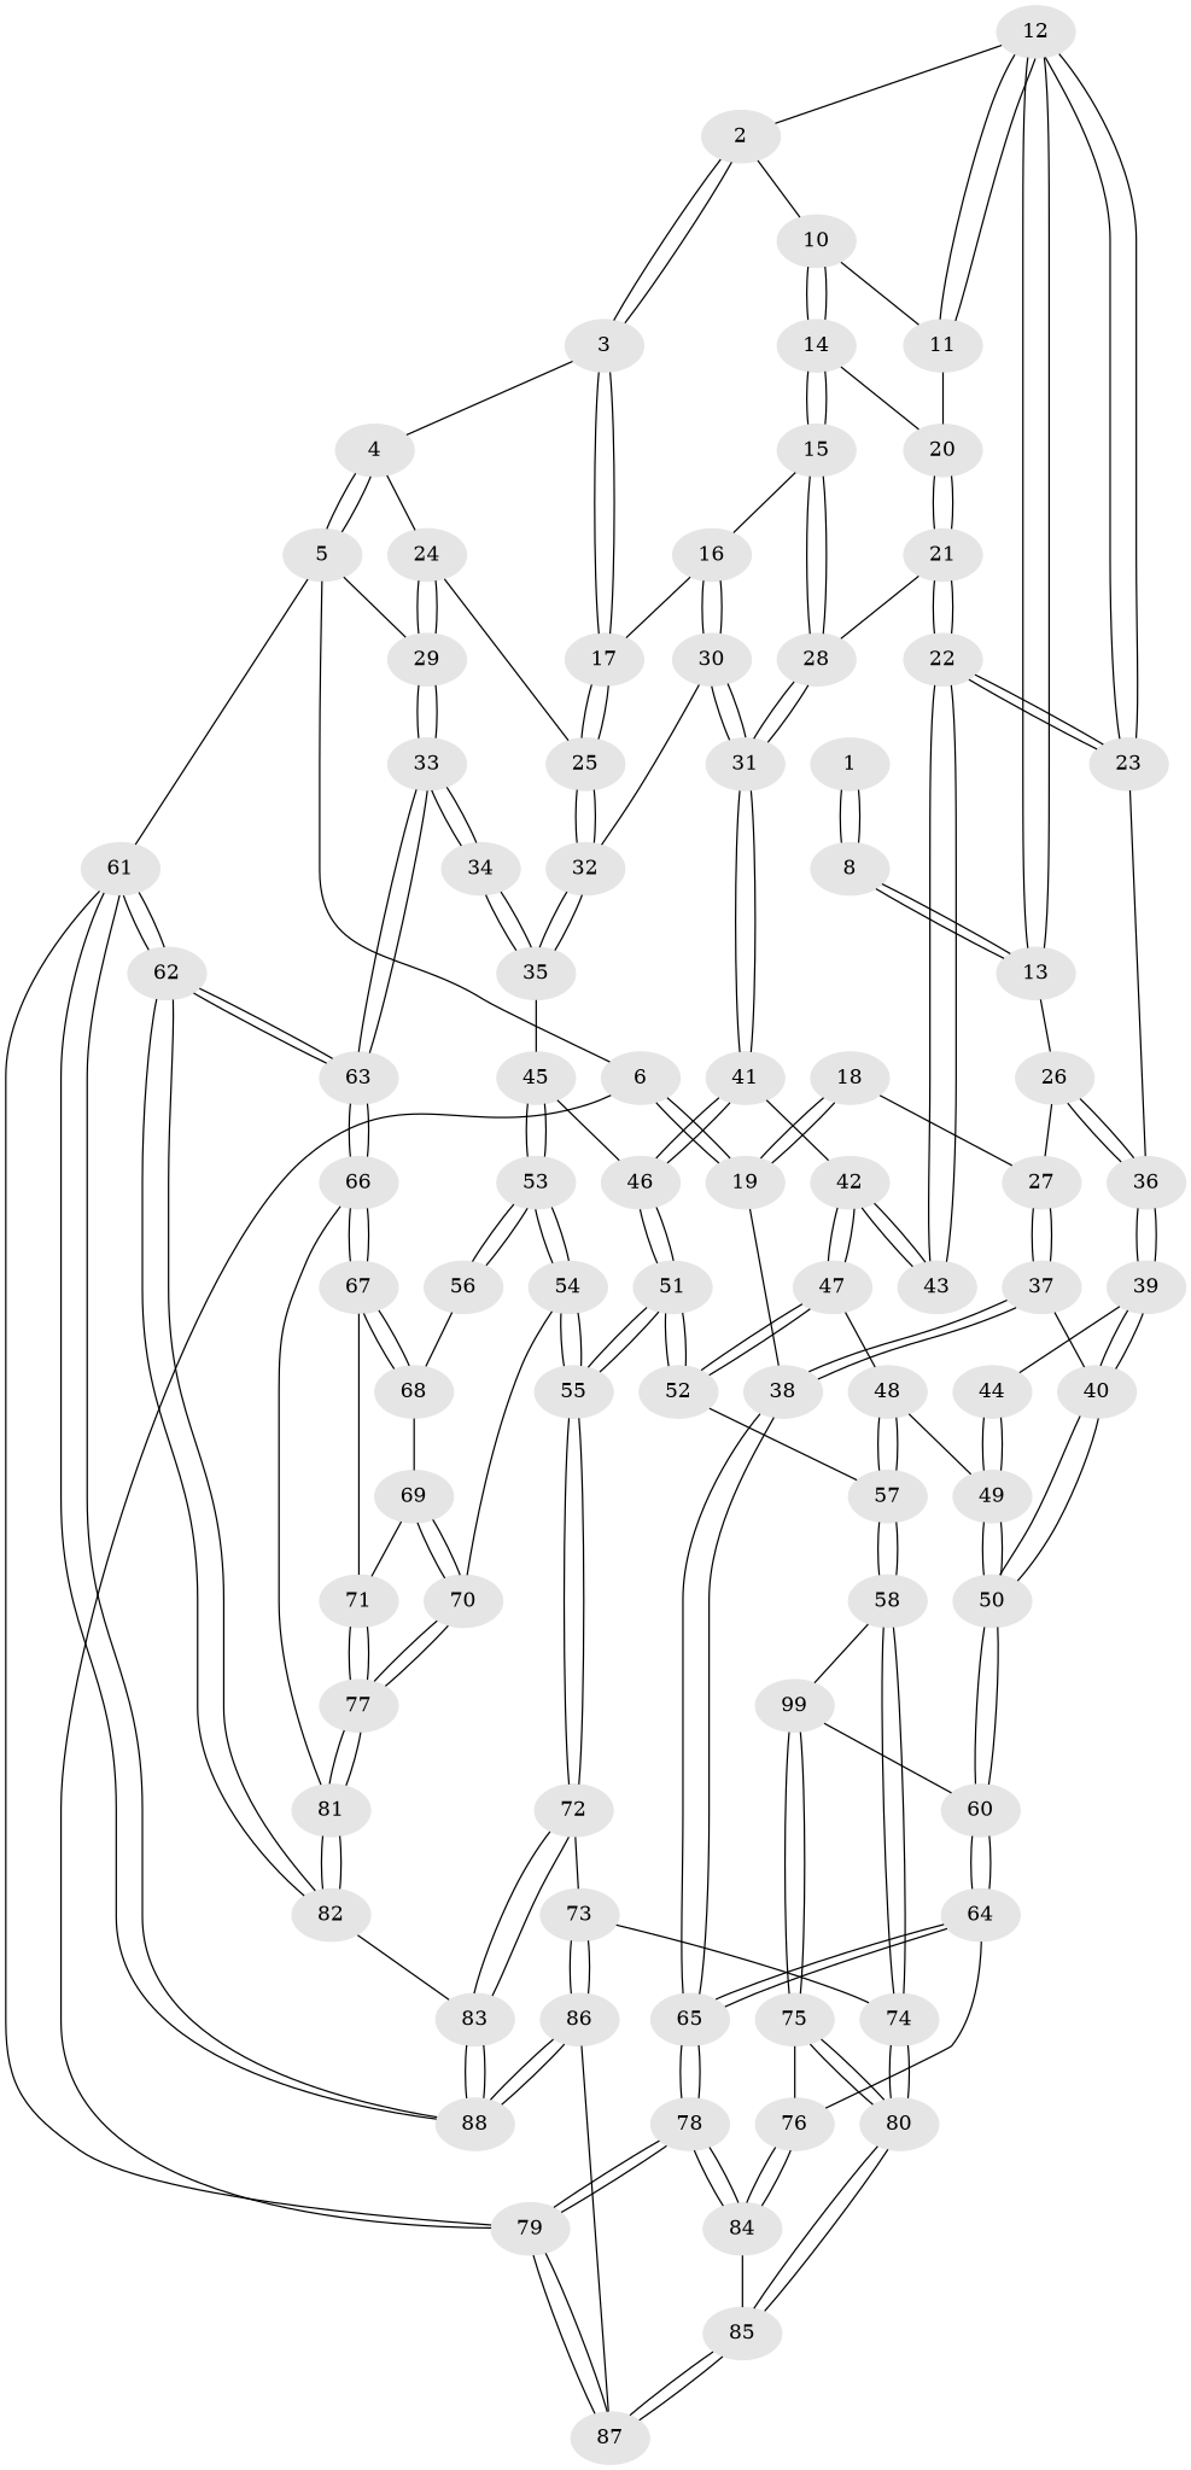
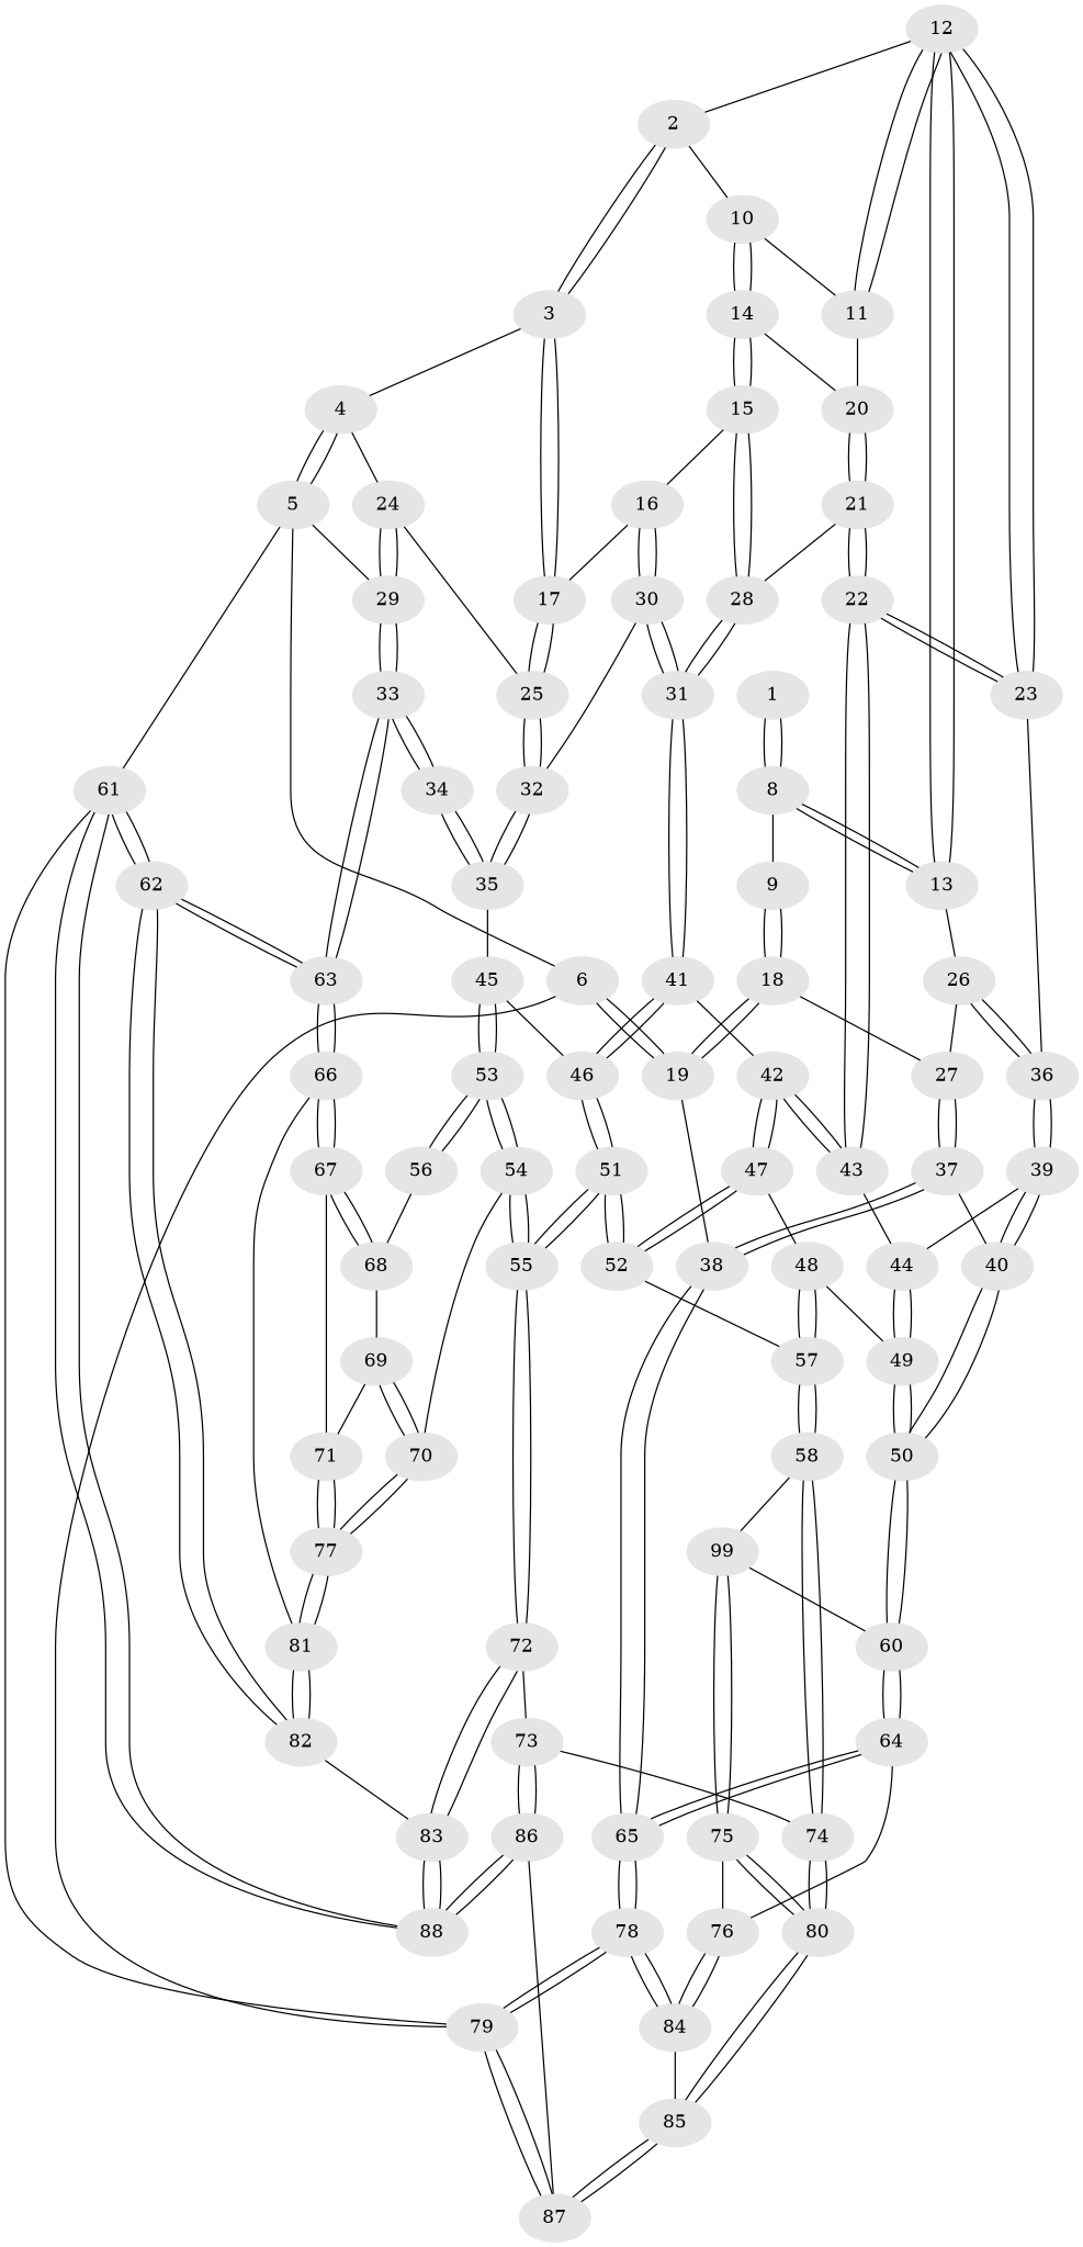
  graph {
    node [color=gray90 style=filled]
    1
    8
    2
    3
    10
+   9
    13
    4
    17
    11
    14
    5
    24
    25
    6
    29
    61
    19
    79
    33
    62
    88
    38
    87
    18
    26
    27
    12
    20
    15
    23
    21
    36
    16
    28
    30
    31
    32
    37
    65
    22
    43
    44
    39
    35
    40
    41
    34
    63
    42
    46
    45
    66
    56
    68
    53
    50
    78
    49
    60
    47
    51
    48
    52
    54
    55
    57
    58
    64
    72
    70
    77
    73
    83
    69
    n76 [label=99]
    74
    75
    80
    76
    82
    67
    81
    84
    71
    86
    85
    1 -- 8
    1 -- 8
+   8 -- 9
    8 -- 13
    8 -- 13
    2 -- 3
    2 -- 3
    2 -- 10
    3 -- 4
    3 -- 17
    3 -- 17
    10 -- 11
    10 -- 14
    10 -- 14
+   9 -- 18
+   9 -- 18
    13 -- 26
    4 -- 5
    4 -- 5
    4 -- 24
    17 -- 25
    17 -- 25
    11 -- 12
    11 -- 12
    11 -- 20
    14 -- 20
    14 -- 15
    14 -- 15
    5 -- 6
    5 -- 29
    5 -- 61
    24 -- 25
    24 -- 29
    24 -- 29
    25 -- 32
    25 -- 32
    6 -- 19
    6 -- 19
    6 -- 79
    29 -- 33
    29 -- 33
    61 -- 79
    61 -- 62
    61 -- 62
    61 -- 88
    61 -- 88
    19 -- 38
    79 -- 87
    79 -- 87
    33 -- 34
    33 -- 34
    33 -- 63
    33 -- 63
    62 -- 63
    62 -- 63
    62 -- 82
    62 -- 82
    38 -- 65
    38 -- 65
    18 -- 19
    18 -- 19
    18 -- 27
    26 -- 27
    26 -- 36
    26 -- 36
    27 -- 37
    27 -- 37
    12 -- 2
    12 -- 13
    12 -- 13
    12 -- 23
    12 -- 23
    20 -- 21
    20 -- 21
    15 -- 16
    15 -- 28
    15 -- 28
    23 -- 36
    21 -- 28
    21 -- 22
    21 -- 22
    36 -- 39
    36 -- 39
    16 -- 17
    16 -- 30
    16 -- 30
    28 -- 31
    28 -- 31
    30 -- 31
    30 -- 31
    30 -- 32
    31 -- 41
    31 -- 41
    32 -- 35
    32 -- 35
    37 -- 38
    37 -- 38
    37 -- 40
    65 -- 78
    65 -- 78
    22 -- 23
    22 -- 23
    22 -- 43
    22 -- 43
+   43 -- 44
    44 -- 49
    44 -- 49
    39 -- 44
    39 -- 40
    39 -- 40
    35 -- 45
    40 -- 50
    40 -- 50
    41 -- 42
    41 -- 46
    41 -- 46
    34 -- 35
    34 -- 35
    63 -- 66
    63 -- 66
    42 -- 43
    42 -- 43
    42 -- 47
    42 -- 47
    46 -- 51
    46 -- 51
    45 -- 46
    45 -- 53
    45 -- 53
    66 -- 67
    66 -- 67
    66 -- 81
    56 -- 68
    68 -- 69
    53 -- 56
    53 -- 56
    53 -- 54
    53 -- 54
    50 -- 60
    50 -- 60
    78 -- 79
    78 -- 79
    78 -- 84
    78 -- 84
    49 -- 50
    49 -- 50
    60 -- 64
    60 -- 64
    47 -- 48
    47 -- 52
    47 -- 52
    51 -- 52
    51 -- 52
    51 -- 55
    51 -- 55
    48 -- 49
    48 -- 57
    48 -- 57
    52 -- 57
    54 -- 55
    54 -- 55
    54 -- 70
    55 -- 72
    55 -- 72
    57 -- 58
    57 -- 58
    58 -- n76
    58 -- 74
    58 -- 74
    64 -- 65
    64 -- 65
    64 -- 76
    72 -- 73
    72 -- 83
    72 -- 83
    70 -- 77
    70 -- 77
    77 -- 81
    77 -- 81
    73 -- 74
    73 -- 86
    73 -- 86
    83 -- 88
    83 -- 88
    69 -- 70
    69 -- 70
    69 -- 71
    n76 -- 60
    n76 -- 75
    n76 -- 75
    74 -- 80
    74 -- 80
    75 -- 80
    75 -- 80
    75 -- 76
    80 -- 85
    80 -- 85
    76 -- 84
    76 -- 84
    82 -- 83
    67 -- 68
    67 -- 68
    67 -- 71
    81 -- 82
    81 -- 82
    84 -- 85
    71 -- 77
    71 -- 77
    86 -- 88
    86 -- 88
    86 -- 87
    85 -- 87
    85 -- 87
  }
